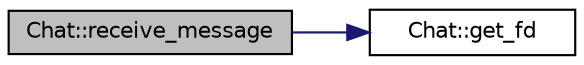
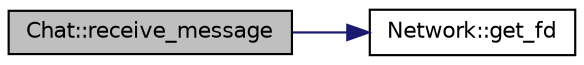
  digraph {
    rankdir=LR
    node [color=black fontname=Helvetica fontsize=10 shape=record style=filled]
    n1 [fillcolor=grey75 fontcolor=black height=0.2 label="Chat::receive_message" width=0.4]
-   n2 [fillcolor=white height=0.2 label="Chat::get_fd" width=0.4]
+   n2 [fillcolor=white height=0.2 label="Network::get_fd" width=0.4]
    n1 -> n2 [color=midnightblue fontname=Helvetica fontsize=10 labelfontname=Helvetica labelfontsize=10 style=solid]
  }
